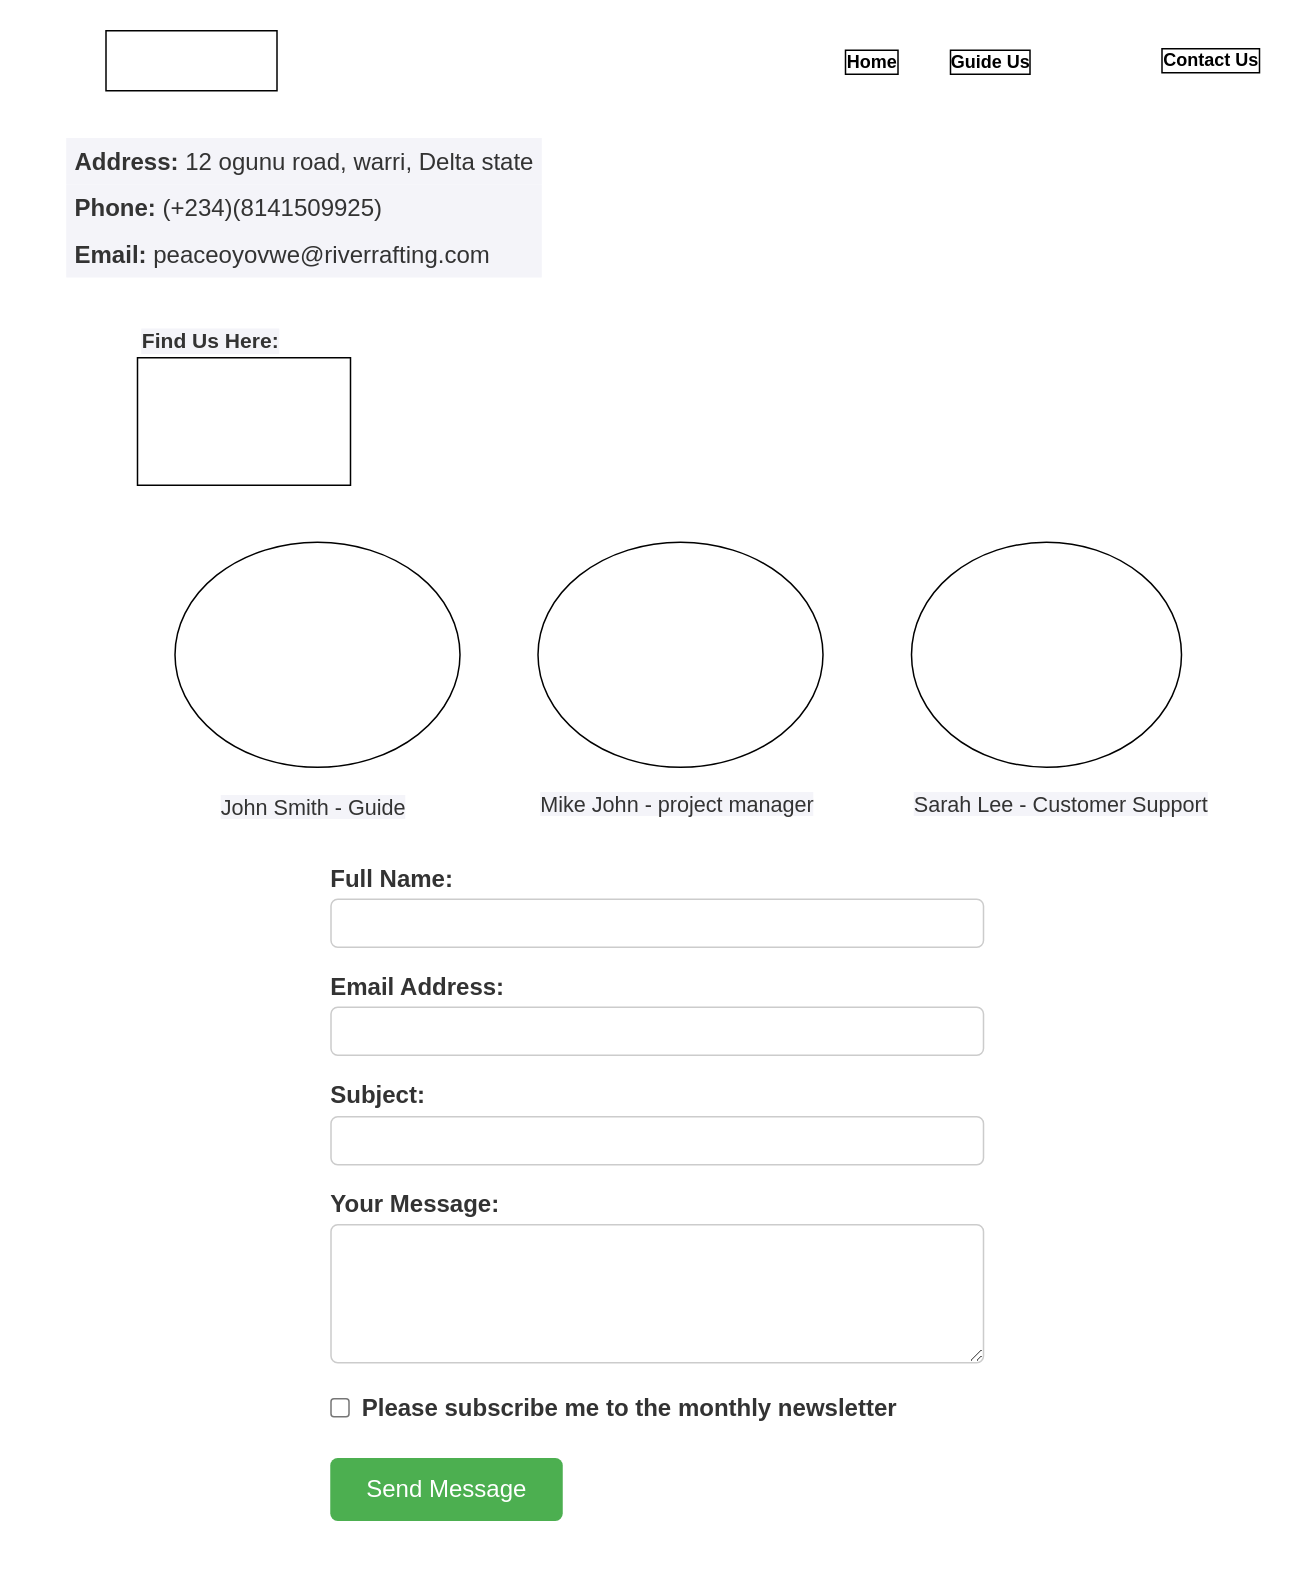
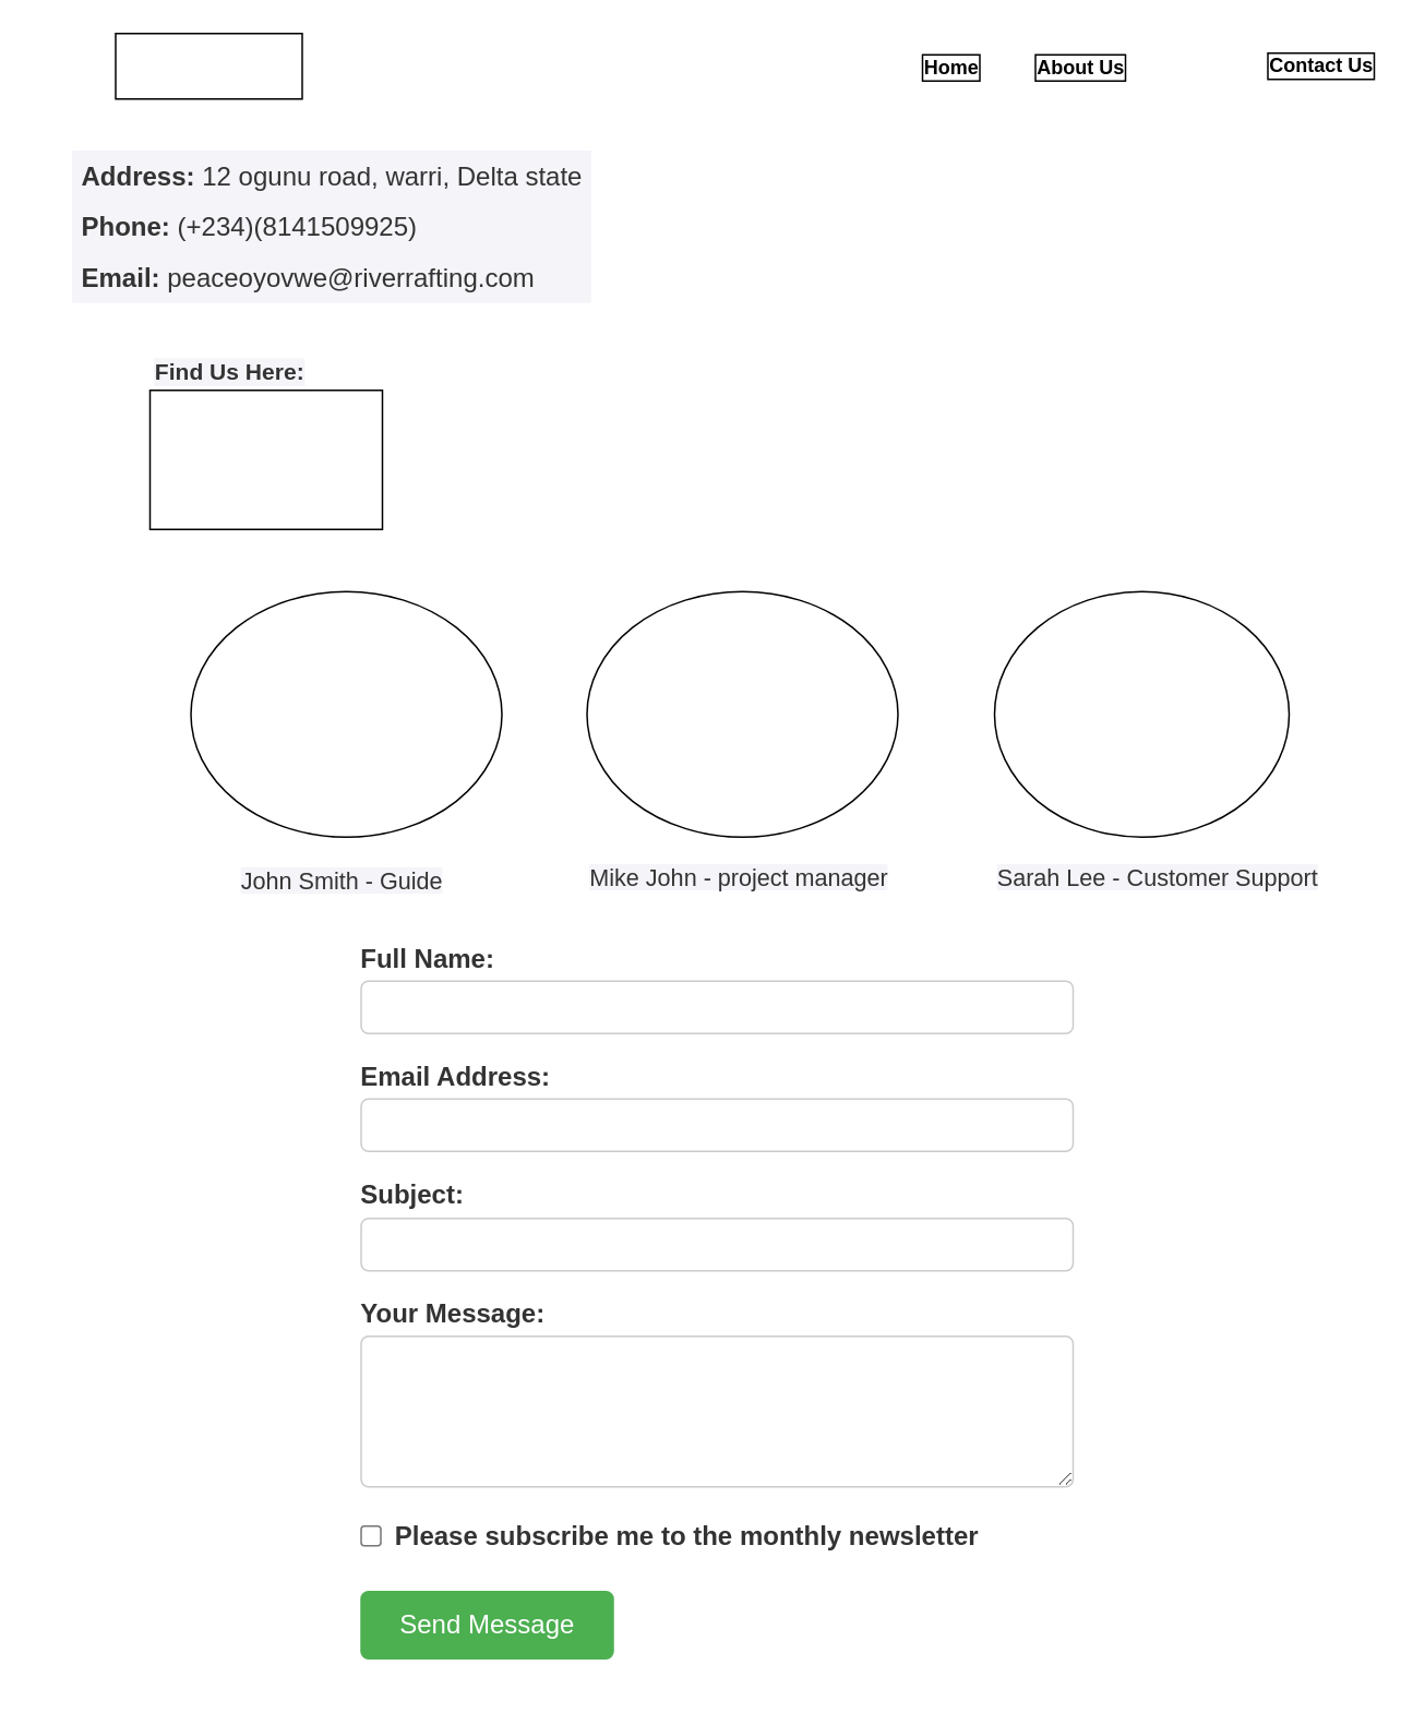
  <mxCell id="0" />
  <mxCell id="1" parent="0" />
  <mxCell id="2" value="" style="ellipse;whiteSpace=wrap;html=1;" parent="1" vertex="1"><mxGeometry x="116" y="361" width="190" height="150" as="geometry" /></mxCell>
  <mxCell id="3" value="" style="ellipse;whiteSpace=wrap;html=1;" parent="1" vertex="1"><mxGeometry x="358" y="361" width="190" height="150" as="geometry" /></mxCell>
  <mxCell id="4" value="" style="ellipse;whiteSpace=wrap;html=1;" parent="1" vertex="1"><mxGeometry x="607" y="361" width="180" height="150" as="geometry" /></mxCell>
  <mxCell id="5" value="&#10;&lt;h3 style=&quot;margin: 0px; padding: 0px; box-sizing: border-box; color: rgb(51, 51, 51); font-family: Arial, sans-serif; font-style: normal; font-variant-ligatures: normal; font-variant-caps: normal; letter-spacing: normal; orphans: 2; text-align: start; text-indent: 0px; text-transform: none; widows: 2; word-spacing: 0px; -webkit-text-stroke-width: 0px; white-space: normal; background-color: rgb(244, 244, 249); text-decoration-thickness: initial; text-decoration-style: initial; text-decoration-color: initial;&quot;&gt;Find Us Here:&lt;/h3&gt;&#10;&#10;" style="text;strokeColor=none;align=center;fillColor=none;html=1;verticalAlign=middle;whiteSpace=wrap;rounded=0;labelBorderColor=none;fontStyle=0" vertex="1" parent="1"><mxGeometry y="221" width="220" height="26" as="geometry" x="30" /></mxCell>
  <mxCell id="6" value="Home" style="text;strokeColor=none;align=center;fillColor=none;verticalAlign=middle;rounded=0;labelBorderColor=default;fontStyle=1;html=1;whiteSpace=wrap;labelBackgroundColor=none;" vertex="1" parent="1"><mxGeometry x="547" y="25" width="68" height="32" as="geometry" /></mxCell>
  <mxCell id="7" value="&#10;&lt;p style=&quot;margin: 0px; padding: 6px; box-sizing: border-box; color: rgb(51, 51, 51); font-family: Arial, sans-serif; font-size: medium; font-style: normal; font-variant-ligatures: normal; font-variant-caps: normal; font-weight: 400; letter-spacing: normal; orphans: 2; text-align: start; text-indent: 0px; text-transform: none; widows: 2; word-spacing: 0px; -webkit-text-stroke-width: 0px; white-space: normal; background-color: rgb(244, 244, 249); text-decoration-thickness: initial; text-decoration-style: initial; text-decoration-color: initial;&quot;&gt;&lt;strong style=&quot;margin: 0px; padding: 0px; box-sizing: border-box;&quot;&gt;Address:&lt;/strong&gt;&lt;span&gt;&amp;nbsp;&lt;/span&gt;12 ogunu road, warri, Delta state&lt;/p&gt;&lt;p style=&quot;margin: 0px; padding: 6px; box-sizing: border-box; color: rgb(51, 51, 51); font-family: Arial, sans-serif; font-size: medium; font-style: normal; font-variant-ligatures: normal; font-variant-caps: normal; font-weight: 400; letter-spacing: normal; orphans: 2; text-align: start; text-indent: 0px; text-transform: none; widows: 2; word-spacing: 0px; -webkit-text-stroke-width: 0px; white-space: normal; background-color: rgb(244, 244, 249); text-decoration-thickness: initial; text-decoration-style: initial; text-decoration-color: initial;&quot;&gt;&lt;strong style=&quot;margin: 0px; padding: 0px; box-sizing: border-box;&quot;&gt;Phone:&lt;/strong&gt;&lt;span&gt;&amp;nbsp;&lt;/span&gt;(+234)(8141509925)&lt;/p&gt;&lt;p style=&quot;margin: 0px; padding: 6px; box-sizing: border-box; color: rgb(51, 51, 51); font-family: Arial, sans-serif; font-size: medium; font-style: normal; font-variant-ligatures: normal; font-variant-caps: normal; font-weight: 400; letter-spacing: normal; orphans: 2; text-align: start; text-indent: 0px; text-transform: none; widows: 2; word-spacing: 0px; -webkit-text-stroke-width: 0px; white-space: normal; background-color: rgb(244, 244, 249); text-decoration-thickness: initial; text-decoration-style: initial; text-decoration-color: initial;&quot;&gt;&lt;strong style=&quot;margin: 0px; padding: 0px; box-sizing: border-box;&quot;&gt;Email:&lt;/strong&gt;&lt;span&gt;&amp;nbsp;&lt;/span&gt;peaceoyovwe@riverrafting.com&lt;/p&gt;&#10;&#10;" style="text;strokeColor=none;align=center;fillColor=none;html=1;verticalAlign=middle;whiteSpace=wrap;rounded=0;labelBorderColor=none;fontStyle=1" vertex="1" parent="1"><mxGeometry x="20" y="75" width="365" height="140" as="geometry" /></mxCell>
  <mxCell id="8" value="&lt;label for=&quot;fullname&quot; style=&quot;margin: 1rem 0px 0px; padding: 0px; box-sizing: border-box; display: block; font-weight: bold; color: rgb(51, 51, 51); font-family: Arial, sans-serif; font-size: medium; font-style: normal; font-variant-ligatures: normal; font-variant-caps: normal; letter-spacing: normal; orphans: 2; text-align: start; text-indent: 0px; text-transform: none; widows: 2; word-spacing: 0px; -webkit-text-stroke-width: 0px; white-space: normal; text-decoration-thickness: initial; text-decoration-style: initial; text-decoration-color: initial;&quot;&gt;Full Name:&lt;/label&gt;&lt;input type=&quot;text&quot; id=&quot;fullname&quot; name=&quot;fullname&quot; required=&quot;&quot; style=&quot;margin: 0.25rem 0px 0px; padding: 0.5rem; box-sizing: border-box; width: 436px; border: 1px solid rgb(204, 204, 204); border-radius: 5px; orphans: 2; widows: 2; -webkit-text-stroke-width: 0px; white-space: normal; text-decoration-thickness: initial; text-decoration-style: initial; text-decoration-color: initial;&quot;&gt;&lt;span style=&quot;color: rgb(51, 51, 51); font-family: Arial, sans-serif; font-size: medium; font-style: normal; font-variant-ligatures: normal; font-variant-caps: normal; font-weight: 400; letter-spacing: normal; orphans: 2; text-align: start; text-indent: 0px; text-transform: none; widows: 2; word-spacing: 0px; -webkit-text-stroke-width: 0px; white-space: normal; background-color: rgb(255, 255, 255); text-decoration-thickness: initial; text-decoration-style: initial; text-decoration-color: initial; display: inline !important; float: none;&quot;&gt;&lt;/span&gt;&lt;label for=&quot;email&quot; style=&quot;margin: 1rem 0px 0px; padding: 0px; box-sizing: border-box; display: block; font-weight: bold; color: rgb(51, 51, 51); font-family: Arial, sans-serif; font-size: medium; font-style: normal; font-variant-ligatures: normal; font-variant-caps: normal; letter-spacing: normal; orphans: 2; text-align: start; text-indent: 0px; text-transform: none; widows: 2; word-spacing: 0px; -webkit-text-stroke-width: 0px; white-space: normal; text-decoration-thickness: initial; text-decoration-style: initial; text-decoration-color: initial;&quot;&gt;Email Address:&lt;/label&gt;&lt;input type=&quot;email&quot; id=&quot;email&quot; name=&quot;email&quot; required=&quot;&quot; style=&quot;margin: 0.25rem 0px 0px; padding: 0.5rem; box-sizing: border-box; width: 436px; border: 1px solid rgb(204, 204, 204); border-radius: 5px; orphans: 2; widows: 2; -webkit-text-stroke-width: 0px; white-space: normal; text-decoration-thickness: initial; text-decoration-style: initial; text-decoration-color: initial;&quot;&gt;&lt;span style=&quot;color: rgb(51, 51, 51); font-family: Arial, sans-serif; font-size: medium; font-style: normal; font-variant-ligatures: normal; font-variant-caps: normal; font-weight: 400; letter-spacing: normal; orphans: 2; text-align: start; text-indent: 0px; text-transform: none; widows: 2; word-spacing: 0px; -webkit-text-stroke-width: 0px; white-space: normal; background-color: rgb(255, 255, 255); text-decoration-thickness: initial; text-decoration-style: initial; text-decoration-color: initial; display: inline !important; float: none;&quot;&gt;&lt;/span&gt;&lt;label for=&quot;subject&quot; style=&quot;margin: 1rem 0px 0px; padding: 0px; box-sizing: border-box; display: block; font-weight: bold; color: rgb(51, 51, 51); font-family: Arial, sans-serif; font-size: medium; font-style: normal; font-variant-ligatures: normal; font-variant-caps: normal; letter-spacing: normal; orphans: 2; text-align: start; text-indent: 0px; text-transform: none; widows: 2; word-spacing: 0px; -webkit-text-stroke-width: 0px; white-space: normal; text-decoration-thickness: initial; text-decoration-style: initial; text-decoration-color: initial;&quot;&gt;Subject:&lt;/label&gt;&lt;input type=&quot;text&quot; id=&quot;subject&quot; name=&quot;subject&quot; style=&quot;margin: 0.25rem 0px 0px; padding: 0.5rem; box-sizing: border-box; width: 436px; border: 1px solid rgb(204, 204, 204); border-radius: 5px; orphans: 2; widows: 2; -webkit-text-stroke-width: 0px; white-space: normal; text-decoration-thickness: initial; text-decoration-style: initial; text-decoration-color: initial;&quot;&gt;&lt;span style=&quot;color: rgb(51, 51, 51); font-family: Arial, sans-serif; font-size: medium; font-style: normal; font-variant-ligatures: normal; font-variant-caps: normal; font-weight: 400; letter-spacing: normal; orphans: 2; text-align: start; text-indent: 0px; text-transform: none; widows: 2; word-spacing: 0px; -webkit-text-stroke-width: 0px; white-space: normal; background-color: rgb(255, 255, 255); text-decoration-thickness: initial; text-decoration-style: initial; text-decoration-color: initial; display: inline !important; float: none;&quot;&gt;&lt;/span&gt;&lt;label for=&quot;message&quot; style=&quot;margin: 1rem 0px 0px; padding: 0px; box-sizing: border-box; display: block; font-weight: bold; color: rgb(51, 51, 51); font-family: Arial, sans-serif; font-size: medium; font-style: normal; font-variant-ligatures: normal; font-variant-caps: normal; letter-spacing: normal; orphans: 2; text-align: start; text-indent: 0px; text-transform: none; widows: 2; word-spacing: 0px; -webkit-text-stroke-width: 0px; white-space: normal; text-decoration-thickness: initial; text-decoration-style: initial; text-decoration-color: initial;&quot;&gt;Your Message:&lt;/label&gt;&lt;textarea id=&quot;message&quot; name=&quot;message&quot; rows=&quot;5&quot; required=&quot;&quot; style=&quot;margin: 0.25rem 0px 0px; padding: 0.5rem; box-sizing: border-box; width: 436px; border: 1px solid rgb(204, 204, 204); border-radius: 5px; orphans: 2; widows: 2; -webkit-text-stroke-width: 0px; text-decoration-thickness: initial; text-decoration-style: initial; text-decoration-color: initial;&quot;&gt;&lt;/textarea&gt;&lt;span style=&quot;color: rgb(51, 51, 51); font-family: Arial, sans-serif; font-size: medium; font-style: normal; font-variant-ligatures: normal; font-variant-caps: normal; font-weight: 400; letter-spacing: normal; orphans: 2; text-align: start; text-indent: 0px; text-transform: none; widows: 2; word-spacing: 0px; -webkit-text-stroke-width: 0px; white-space: normal; background-color: rgb(255, 255, 255); text-decoration-thickness: initial; text-decoration-style: initial; text-decoration-color: initial; display: inline !important; float: none;&quot;&gt;&lt;/span&gt;&lt;label class=&quot;newsletter&quot; style=&quot;margin: 1em 0px 0px; padding: 0px; box-sizing: border-box; display: flex; font-weight: bold; align-items: center; gap: 0.5em; color: rgb(51, 51, 51); font-family: Arial, sans-serif; font-size: medium; font-style: normal; font-variant-ligatures: normal; font-variant-caps: normal; letter-spacing: normal; orphans: 2; text-align: start; text-indent: 0px; text-transform: none; widows: 2; word-spacing: 0px; -webkit-text-stroke-width: 0px; white-space: normal; text-decoration-thickness: initial; text-decoration-style: initial; text-decoration-color: initial;&quot;&gt;&lt;input type=&quot;checkbox&quot; name=&quot;subscribe&quot; style=&quot;margin: 0px; padding: 0px; box-sizing: border-box;&quot;&gt;Please subscribe me to the monthly newsletter&lt;/label&gt;&lt;button type=&quot;submit&quot; class=&quot;submit-button&quot; style=&quot;margin: 1.5rem 0px 0px; padding: 0.75rem 1.5rem; box-sizing: border-box; background-color: rgb(76, 175, 80); color: white; border: none; font-size: 1rem; border-radius: 5px; cursor: pointer; orphans: 2; widows: 2; -webkit-text-stroke-width: 0px; white-space: normal; text-decoration-thickness: initial; text-decoration-style: initial; text-decoration-color: initial;&quot;&gt;Send Message&lt;/button&gt;" style="text;whiteSpace=wrap;html=1;" vertex="1" parent="1"><mxGeometry x="218" y="553" width="464" height="479" as="geometry" /></mxCell>
  <mxCell id="9" value="&lt;span style=&quot;color: rgb(51, 51, 51); font-family: Arial, sans-serif; font-size: 14.4px; font-style: normal; font-variant-ligatures: normal; font-variant-caps: normal; font-weight: 500; letter-spacing: normal; orphans: 2; text-align: center; text-indent: 0px; text-transform: none; widows: 2; word-spacing: 0px; -webkit-text-stroke-width: 0px; white-space: normal; background-color: rgb(244, 244, 249); text-decoration-thickness: initial; text-decoration-style: initial; text-decoration-color: initial; display: inline !important; float: none;&quot;&gt;John Smith - Guide&lt;/span&gt;" style="text;whiteSpace=wrap;html=1;" vertex="1" parent="1"><mxGeometry x="145" y="523.004" width="142" height="30" as="geometry" /></mxCell>
  <mxCell id="10" value="&lt;span style=&quot;color: rgb(51, 51, 51); font-family: Arial, sans-serif; font-size: 14.4px; font-style: normal; font-variant-ligatures: normal; font-variant-caps: normal; font-weight: 500; letter-spacing: normal; orphans: 2; text-align: center; text-indent: 0px; text-transform: none; widows: 2; word-spacing: 0px; -webkit-text-stroke-width: 0px; white-space: normal; background-color: rgb(244, 244, 249); text-decoration-thickness: initial; text-decoration-style: initial; text-decoration-color: initial; display: inline !important; float: none;&quot;&gt;Mike John - project manager&lt;/span&gt;" style="text;whiteSpace=wrap;html=1;" vertex="1" parent="1"><mxGeometry x="358" y="521" width="189" height="30" as="geometry" /></mxCell>
  <mxCell id="11" value="&lt;span style=&quot;color: rgb(51, 51, 51); font-family: Arial, sans-serif; font-size: 14.4px; font-style: normal; font-variant-ligatures: normal; font-variant-caps: normal; font-weight: 500; letter-spacing: normal; orphans: 2; text-align: center; text-indent: 0px; text-transform: none; widows: 2; word-spacing: 0px; -webkit-text-stroke-width: 0px; white-space: normal; background-color: rgb(244, 244, 249); text-decoration-thickness: initial; text-decoration-style: initial; text-decoration-color: initial; display: inline !important; float: none;&quot;&gt;Sarah Lee - Customer Support&lt;/span&gt;" style="text;whiteSpace=wrap;html=1;" vertex="1" parent="1"><mxGeometry x="607.005" y="521.001" width="215" height="30" as="geometry" /></mxCell>
  <mxCell id="12" value="" style="rounded=0;whiteSpace=wrap;html=1;" vertex="1" parent="1"><mxGeometry x="91" y="238" width="142" height="85" as="geometry" /></mxCell>
- <mxCell id="13" value="Guide Us" style="text;strokeColor=none;align=center;fillColor=none;verticalAlign=middle;rounded=0;labelBorderColor=default;fontStyle=1;html=1;whiteSpace=wrap;labelBackgroundColor=none;" vertex="1" parent="1"><mxGeometry x="626" y="25" width="68" height="32" as="geometry" /></mxCell>
+ <mxCell id="13" value="About Us" style="text;strokeColor=none;align=center;fillColor=none;verticalAlign=middle;rounded=0;labelBorderColor=default;fontStyle=1;html=1;whiteSpace=wrap;labelBackgroundColor=none;" vertex="1" parent="1"><mxGeometry x="626" y="25" width="68" height="32" as="geometry" /></mxCell>
  <mxCell id="14" value="Contact Us" style="text;strokeColor=none;align=center;fillColor=none;verticalAlign=middle;rounded=0;labelBorderColor=default;fontStyle=1;html=1;whiteSpace=wrap;labelBackgroundColor=none;" vertex="1" parent="1"><mxGeometry x="773" y="24" width="68" height="32" as="geometry" /></mxCell>
  <mxCell id="15" value="" style="rounded=0;whiteSpace=wrap;html=1;" vertex="1" parent="1"><mxGeometry x="70" y="20" width="114" height="40" as="geometry" /></mxCell>
